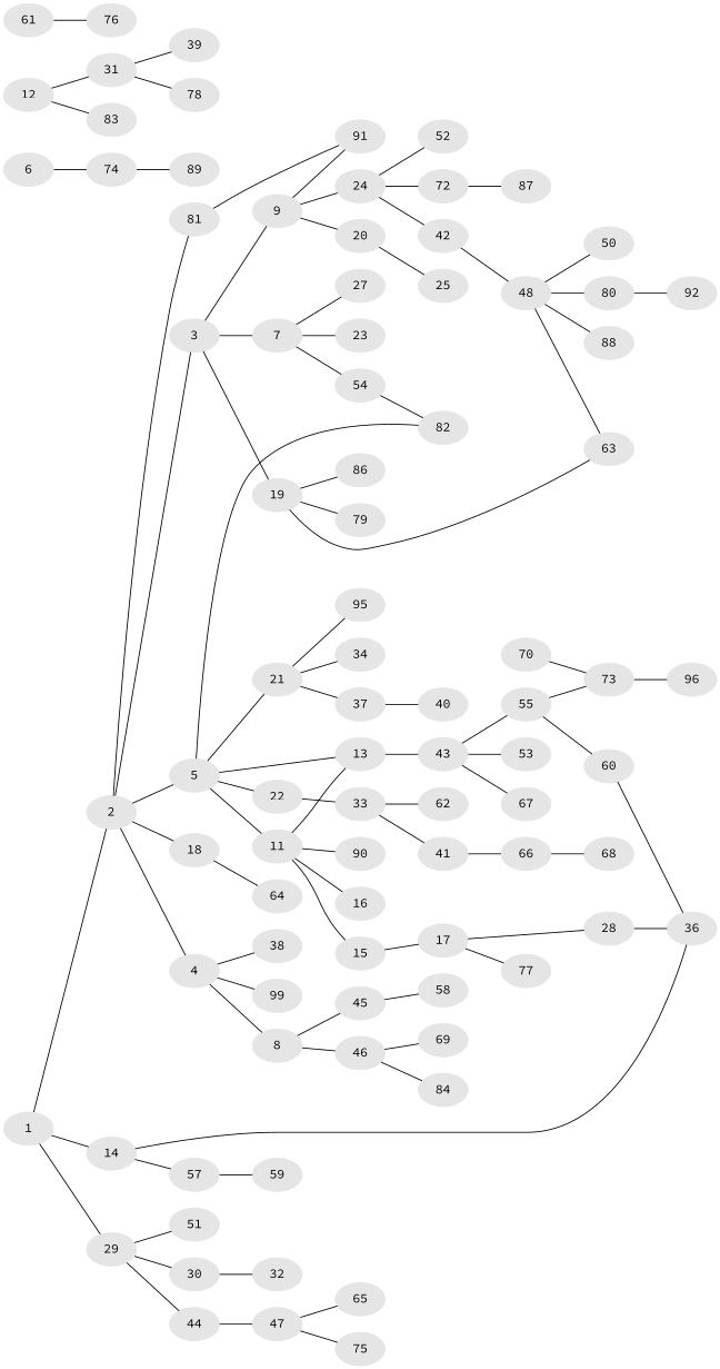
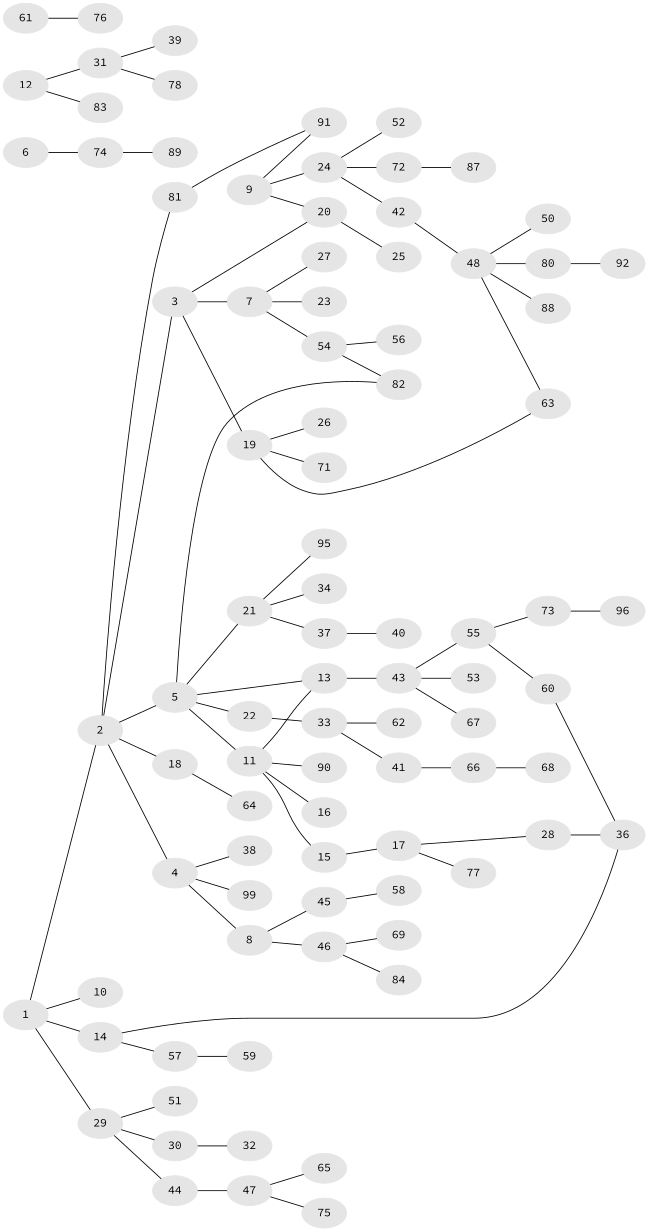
  graph {
    fontname="Source Code Pro"
    rankdir=LR
    node [color=gray90 fontname="Source Code Pro" style=filled]
    edge [fontname="Source Code Pro"]
    1
    2
+   10
    14
    29
    3
    5
    18
    81
    4
    36
    57
    30
    44
    51
    7
    9
    19
    11
    13
    21
    22
    82
    64
    91
    8
    38
    n28 [label=99]
    23
    27
    54
    20
    24
-   26 [label=86]
-   71 [label=79]
+   26
+   71
    63
    45
    46
    6
    74
    15
    16
    90
    43
    34
    37
    n47 [label=95]
    33
    89
+   56
    58
    69
    84
    25
    42
    52
    72
    12
    31
    83
    17
    39
    78
    53
    55
    67
    59
    28
    77
    48
    50
    80
    88
    40
    41
    62
    87
    32
    47
    66
    68
    60
    73
    65
    75
    92
    n87 [label=96]
    61
    76
-   70
    1 -- 2
+   1 -- 10
    1 -- 14
    1 -- 29
    2 -- 3
    2 -- 5
    2 -- 18
    2 -- 81
    2 -- 4
    14 -- 36
    14 -- 57
    29 -- 30
    29 -- 44
    29 -- 51
    3 -- 7
-   3 -- 9
+   3 -- 20
    3 -- 19
    5 -- 11
    5 -- 13
    5 -- 21
    5 -- 22
    5 -- 82
    18 -- 64
    81 -- 91
    4 -- 8
    4 -- 38
    4 -- n28
    57 -- 59
    30 -- 32
    44 -- 47
    7 -- 23
    7 -- 27
    7 -- 54
    9 -- 91
    9 -- 20
    9 -- 24
    19 -- 26
    19 -- 71
    19 -- 63
    11 -- 13
    11 -- 15
    11 -- 16
    11 -- 90
    13 -- 43
    21 -- 34
    21 -- 37
    21 -- n47
    22 -- 33
    8 -- 45
    8 -- 46
    54 -- 82
+   54 -- 56
    20 -- 25
    24 -- 42
    24 -- 52
    24 -- 72
    45 -- 58
    46 -- 69
    46 -- 84
    6 -- 74
    74 -- 89
    15 -- 17
    43 -- 53
    43 -- 55
    43 -- 67
    37 -- 40
    33 -- 41
    33 -- 62
    42 -- 48
    72 -- 87
    12 -- 31
    12 -- 83
    31 -- 39
    31 -- 78
    17 -- 28
    17 -- 77
    55 -- 60
    55 -- 73
    28 -- 36
    48 -- 63
    48 -- 50
    48 -- 80
    48 -- 88
    80 -- 92
    41 -- 66
    47 -- 65
    47 -- 75
    66 -- 68
    60 -- 36
    73 -- n87
    61 -- 76
-   70 -- 73
  }
